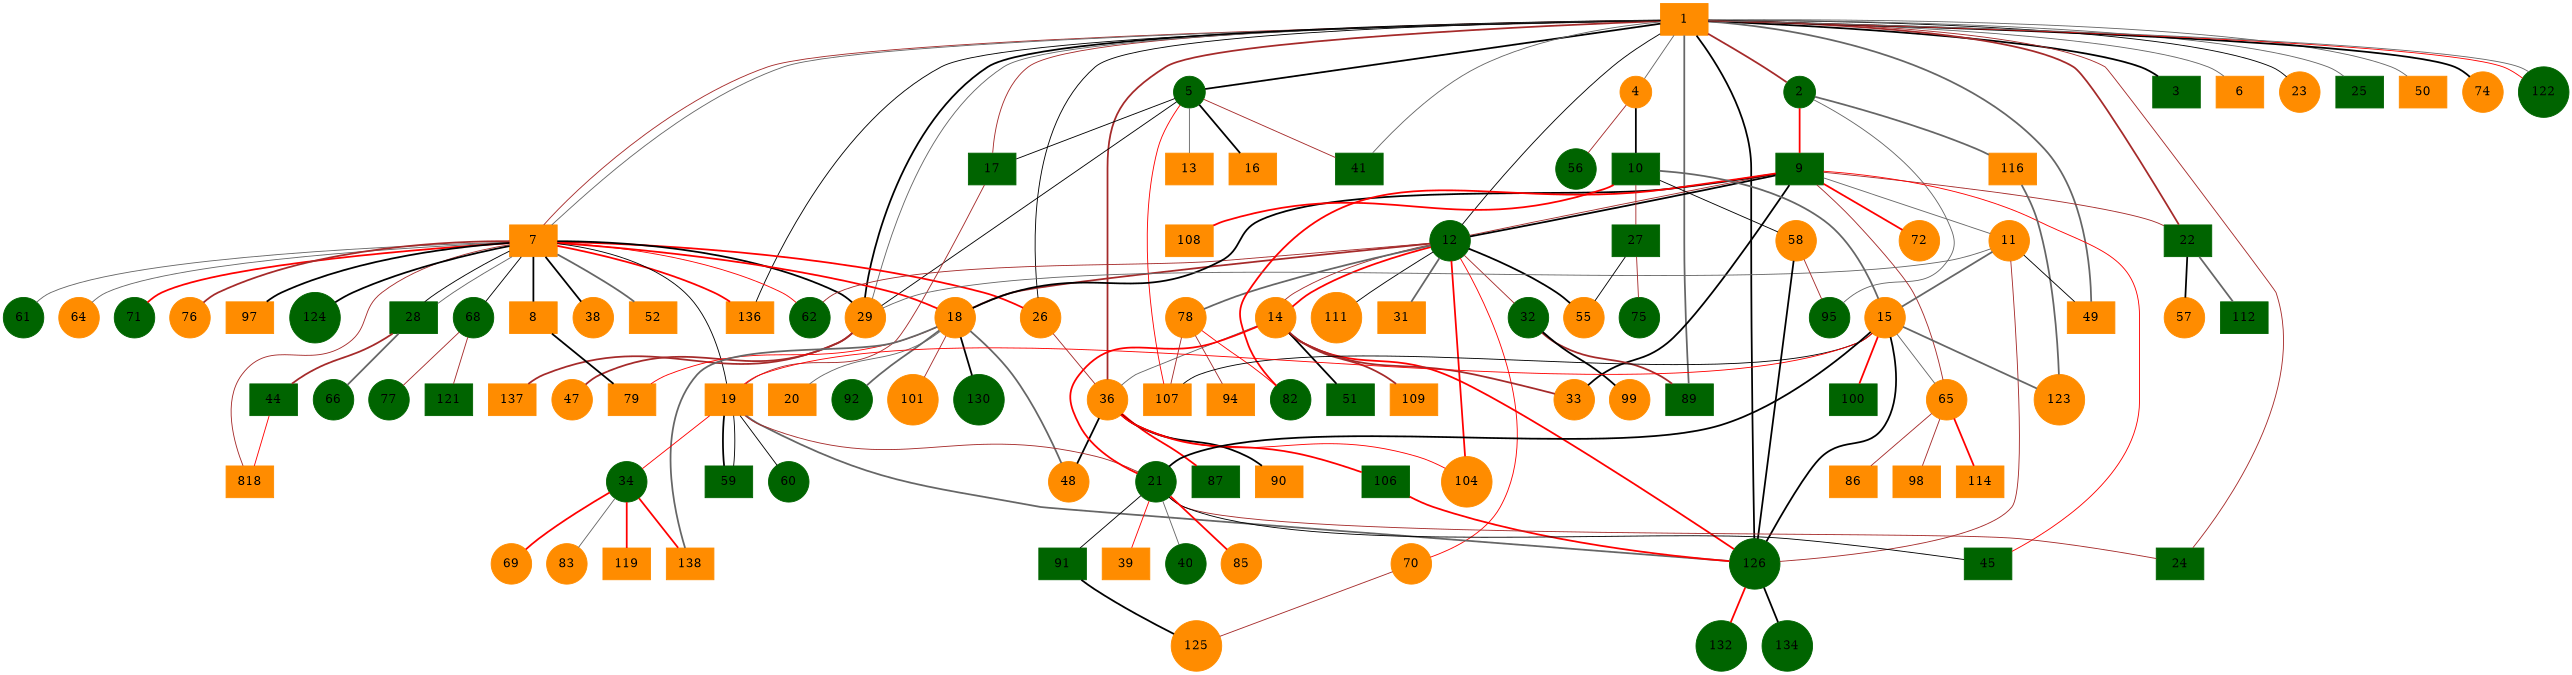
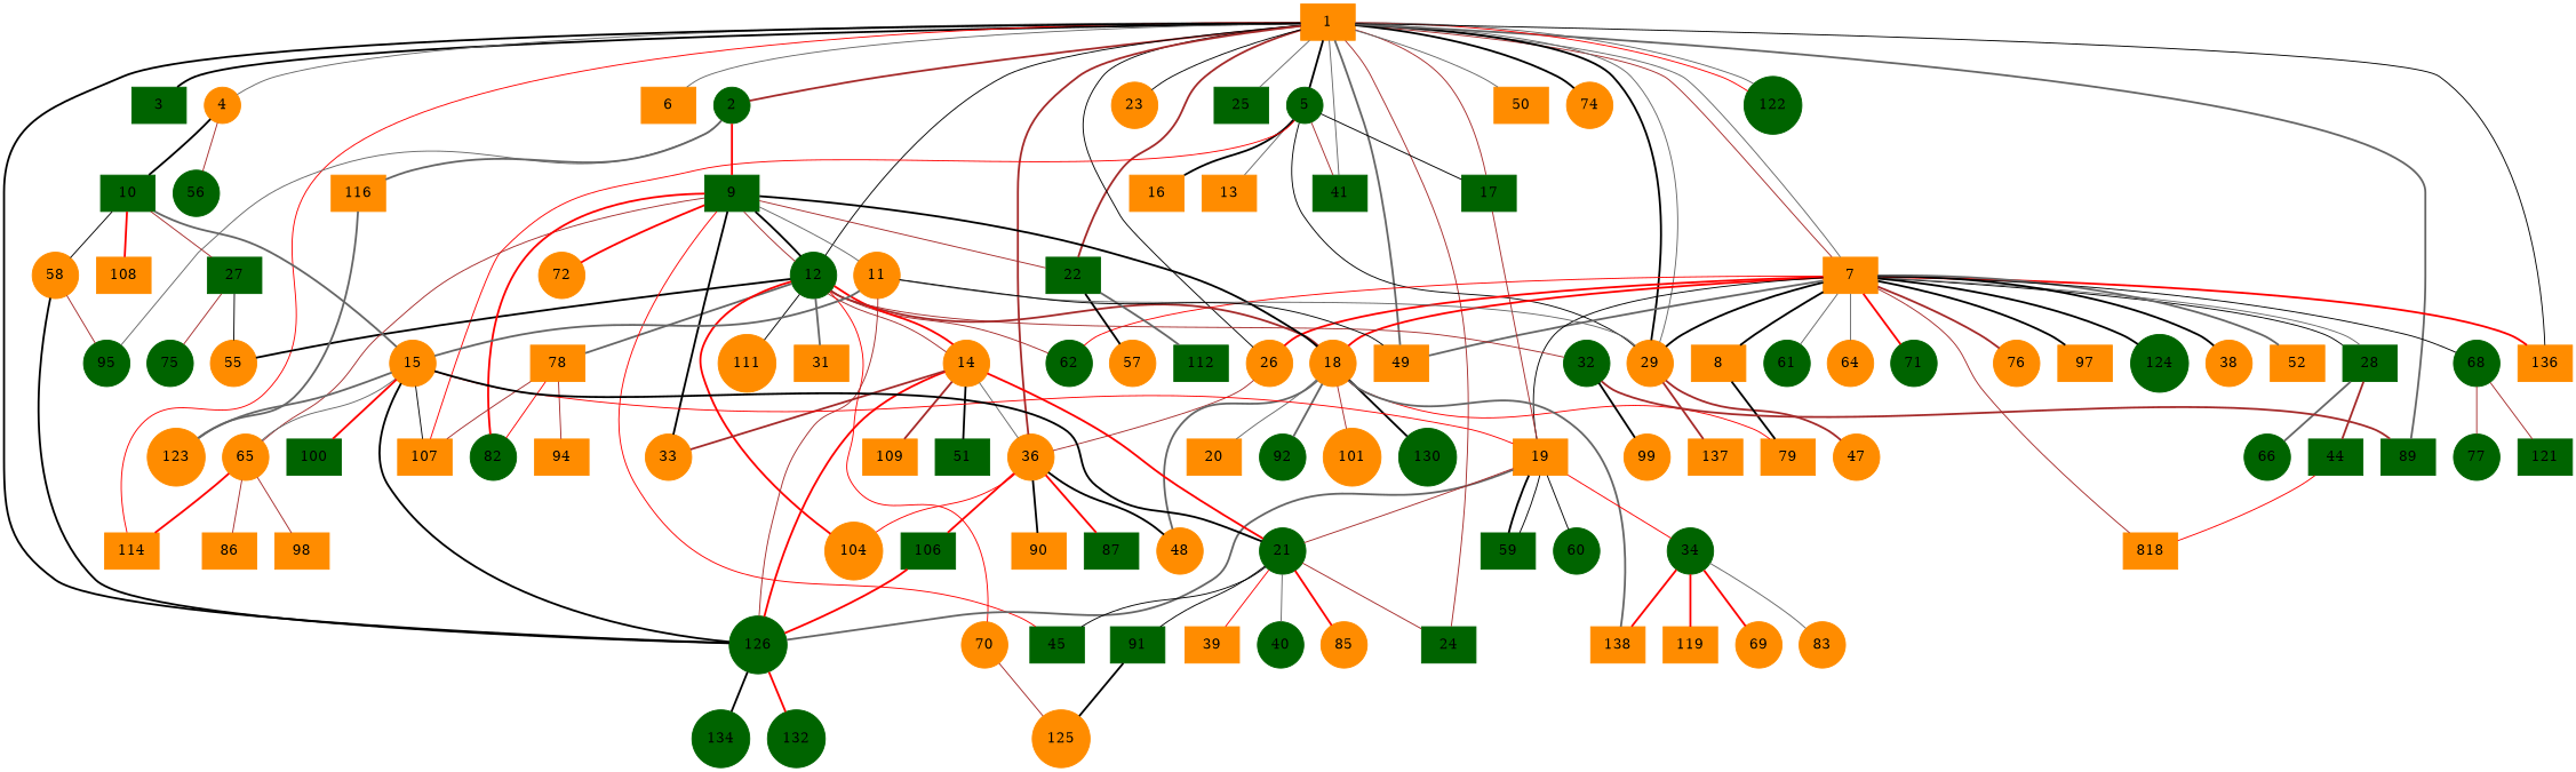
  graph {
    node [color=darkorange shape=circle style=filled]
    edge [color=black style=bold]
    1 [shape=box super="+80"]
    2 [color=darkgreen super="+67"]
    3 [color=darkgreen shape=box]
    4
    5 [color=darkgreen super="+110"]
    6 [shape=box]
    7 [shape=box super="+46"]
    12 [color=darkgreen super="+43"]
    17 [color=darkgreen shape=box]
    22 [color=darkgreen shape=box super="+84"]
    23 [super="+117"]
    24 [color=darkgreen shape=box]
    25 [color=darkgreen shape=box]
    26
    29 [super="+30"]
    36 [super="+88"]
    41 [color=darkgreen shape=box]
    49 [shape=box super="+120"]
    50 [shape=box]
    74
    89 [color=darkgreen shape=box]
    114 [shape=box]
    122 [color=darkgreen]
    126 [color=darkgreen super="+133"]
    136 [shape=box]
    9 [color=darkgreen shape=box super="+139"]
    95 [color=darkgreen]
    116 [shape=box]
    10 [color=darkgreen shape=box super="+73"]
    56 [color=darkgreen]
    13 [shape=box]
    16 [shape=box super="+127"]
    107 [shape=box]
    8 [shape=box super="+129"]
    18 [super="+42"]
    19 [shape=box super="+135"]
    28 [color=darkgreen shape=box]
    38
    52 [shape=box]
    61 [color=darkgreen]
    62 [color=darkgreen]
    64
    68 [color=darkgreen]
    71 [color=darkgreen]
    76
    97 [shape=box]
    n47 [label=818 shape=box]
    124 [color=darkgreen]
    14 [super="+37"]
    31 [shape=box super="+63"]
    32 [color=darkgreen]
    55
    70
-   78 [super="+103"]
+   78 [shape=box super="+103"]
    104
    111
    57
    112 [color=darkgreen shape=box]
    47
    137 [shape=box]
    48 [super="+105"]
    87 [color=darkgreen shape=box]
    90 [shape=box super="+102"]
    106 [color=darkgreen shape=box]
    132 [color=darkgreen]
    134 [color=darkgreen]
    11
    33 [super="+35"]
    45 [color=darkgreen shape=box]
    65 [super="+81"]
    72 [super="+113"]
    82 [color=darkgreen]
    123 [super="+131"]
    15 [super="+54"]
    27 [color=darkgreen shape=box]
    58
    108 [shape=box]
    79 [shape=box super="+96"]
    20 [shape=box]
    92 [color=darkgreen]
    101
    130 [color=darkgreen]
    138 [shape=box]
    21 [color=darkgreen super="+53"]
    34 [color=darkgreen super="+93"]
    59 [color=darkgreen shape=box]
    60 [color=darkgreen]
    44 [color=darkgreen shape=box super="+115"]
    66 [color=darkgreen]
    77 [color=darkgreen]
    121 [color=darkgreen shape=box]
    86 [shape=box]
    98 [shape=box]
    100 [color=darkgreen shape=box]
    75 [color=darkgreen]
    51 [color=darkgreen shape=box]
    109 [shape=box]
    99
    125
    94 [shape=box]
    39 [shape=box]
    40 [color=darkgreen]
    85 [super="+128"]
    91 [color=darkgreen shape=box]
    69
    83
    119 [shape=box]
    1 -- 2 [color=brown]
    1 -- 3
    1 -- 4 [color=gray40 style=solid]
    1 -- 5
    1 -- 6 [color=gray40 style=solid]
    1 -- 7 [color=brown style=solid]
    1 -- 7 [color=gray40 style=solid]
    1 -- 12 [style=solid]
    1 -- 17 [color=brown style=solid]
    1 -- 22 [color=brown]
    1 -- 23 [style=solid]
    1 -- 24 [color=brown style=solid]
    1 -- 25 [color=gray40 style=solid]
    1 -- 26 [style=solid]
    1 -- 29
    1 -- 29 [color=gray40 style=solid]
    1 -- 36 [color=brown weight=2]
    1 -- 41 [color=gray40 style=solid]
    1 -- 49 [color=gray40]
    1 -- 50 [color=gray40 style=solid]
    1 -- 74
    1 -- 89 [color=gray40]
+   1 -- 114 [color=red style=solid]
    1 -- 122 [color=red style=solid]
    1 -- 122 [color=gray40 style=solid]
    1 -- 126
    1 -- 136 [style=solid]
    2 -- 9 [color=red weight=2]
    2 -- 95 [color=gray40 style=solid]
    2 -- 116 [color=gray40]
    4 -- 10
    4 -- 56 [color=brown style=solid]
    5 -- 17 [style=solid]
    5 -- 29 [style=solid]
    5 -- 41 [color=brown style=solid]
    5 -- 13 [color=gray40 style=solid]
    5 -- 16
    5 -- 107 [color=red style=solid]
    7 -- 26 [color=red]
    7 -- 29
+   7 -- 49 [color=gray40]
    7 -- 136 [color=red]
    7 -- 8 [weight=2]
    7 -- 18 [color=red]
    7 -- 19 [style=solid]
    7 -- 28 [style=solid]
    7 -- 28 [color=gray40 style=solid]
    7 -- 38
    7 -- 52 [color=gray40]
    7 -- 61 [color=gray40 style=solid]
    7 -- 62 [color=red style=solid]
    7 -- 64 [color=gray40 style=solid]
    7 -- 68 [style=solid]
    7 -- 71 [color=red]
    7 -- 76 [color=brown]
    7 -- 97
    7 -- n47 [color=brown style=solid]
    7 -- 124
    12 -- 18 [color=brown]
    12 -- 62 [color=brown style=solid]
    12 -- 14 [color=brown style=solid]
    12 -- 14 [color=red]
    12 -- 31 [color=gray40]
    12 -- 32 [color=brown style=solid]
    12 -- 55
    12 -- 70 [color=red style=solid]
    12 -- 78 [color=gray40]
    12 -- 104 [color=red]
    12 -- 111 [style=solid]
    17 -- 19 [color=brown style=solid]
    22 -- 57
    22 -- 112 [color=gray40]
    26 -- 36 [color=brown style=solid]
    29 -- 47 [color=brown]
    29 -- 137 [color=brown]
    36 -- 104 [color=red style=solid]
    36 -- 48
    36 -- 87 [color=red]
    36 -- 90
    36 -- 106 [color=red]
    126 -- 132 [color=red]
    126 -- 134
    9 -- 12 [color=brown style=solid weight=2]
    9 -- 12
    9 -- 22 [color=brown style=solid]
    9 -- 18
    9 -- 11 [color=gray40 style=solid]
    9 -- 33 [weight=2]
    9 -- 45 [color=red style=solid]
    9 -- 65 [color=brown style=solid]
    9 -- 72 [color=red]
    9 -- 82 [color=red]
    116 -- 123 [color=gray40]
    10 -- 15 [color=gray40 weight=2]
    10 -- 27 [color=brown style=solid]
    10 -- 58 [style=solid]
    10 -- 108 [color=red]
    8 -- 79
    18 -- 48 [color=gray40]
    18 -- 79 [color=red style=solid]
    18 -- 20 [color=gray40 style=solid]
    18 -- 92 [color=gray40]
    18 -- 101 [color=brown style=solid]
    18 -- 130
    18 -- 138 [color=gray40]
    19 -- 126 [color=gray40]
    19 -- 21 [color=brown style=solid]
    19 -- 34 [color=red style=solid]
    19 -- 59 [weight=2]
    19 -- 59 [style=solid]
    19 -- 60 [style=solid]
    28 -- 44 [color=brown]
    28 -- 66 [color=gray40]
    68 -- 77 [color=brown style=solid]
    68 -- 121 [color=brown style=solid]
    14 -- 36 [color=gray40 style=solid]
    14 -- 126 [color=red]
    14 -- 33 [color=brown]
    14 -- 21 [color=red]
    14 -- 51
    14 -- 109 [color=brown]
    32 -- 89 [color=brown]
    32 -- 99
    70 -- 125 [color=brown style=solid]
    78 -- 107 [color=brown style=solid]
    78 -- 82 [color=red style=solid]
    78 -- 94 [color=brown style=solid]
    106 -- 126 [color=red]
    11 -- 29 [color=gray40 style=solid]
    11 -- 49 [style=solid]
    11 -- 126 [color=brown style=solid weight=2]
    11 -- 15 [color=gray40]
    65 -- 114 [color=red]
    65 -- 86 [color=brown style=solid]
    65 -- 98 [color=brown style=solid]
    15 -- 126
    15 -- 107 [style=solid]
    15 -- 19 [color=red style=solid]
    15 -- 65 [color=gray40 style=solid]
    15 -- 123 [color=gray40]
    15 -- 21
    15 -- 100 [color=red]
    27 -- 55 [style=solid]
    27 -- 75 [color=brown style=solid]
    58 -- 126
    58 -- 95 [color=brown style=solid]
    21 -- 24 [color=brown style=solid]
    21 -- 45 [style=solid]
    21 -- 39 [color=red style=solid]
    21 -- 40 [color=gray40 style=solid]
    21 -- 85 [color=red weight=2]
    21 -- 91 [style=solid]
    34 -- 138 [color=red]
    34 -- 69 [color=red]
    34 -- 83 [color=gray40 style=solid]
    34 -- 119 [color=red]
    44 -- n47 [color=red style=solid]
    91 -- 125
  }
